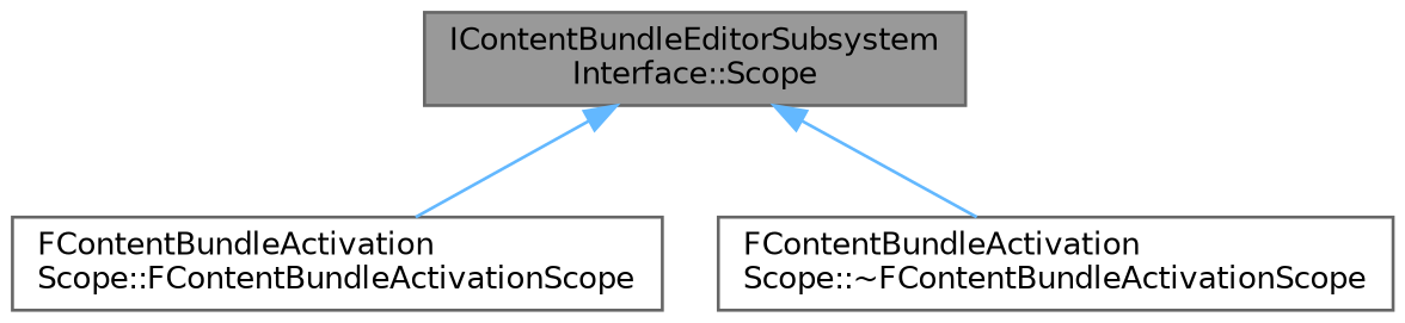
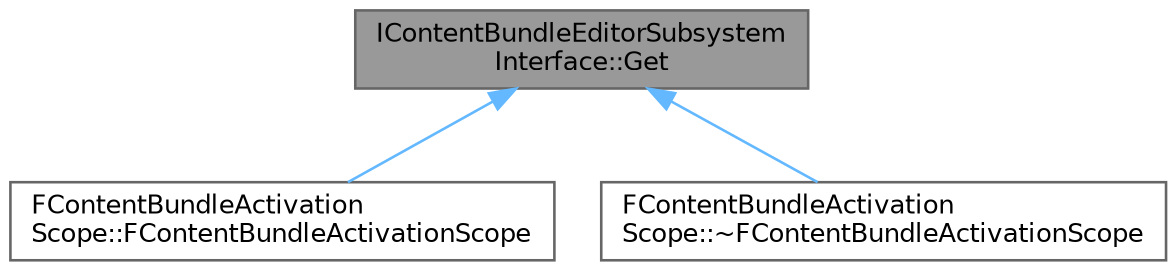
  digraph {
    rankdir=TB
    node [color=grey40 fillcolor=white fontname=Helvetica fontsize=10 shape=box style=filled]
    edge [color=steelblue1 dir=back fontname=Helvetica fontsize=10 labelfontname=Helvetica labelfontsize=10 style=solid]
-   n1 [color=gray40 fillcolor=grey60 fontcolor=black height=0.2 label="IContentBundleEditorSubsystem\lInterface::Scope" width=0.4]
+   n1 [color=gray40 fillcolor=grey60 fontcolor=black height=0.2 label="IContentBundleEditorSubsystem\lInterface::Get" width=0.4]
    n2 [height=0.2 label="FContentBundleActivation\lScope::FContentBundleActivationScope" width=0.4]
    n3 [height=0.2 label="FContentBundleActivation\lScope::~FContentBundleActivationScope" width=0.4]
    n1 -> n2
    n1 -> n3
  }
